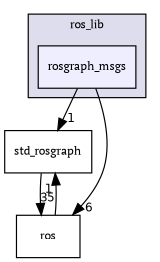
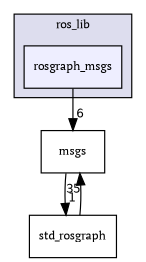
  digraph {
    compound=true
    fontname="PT Serif"
    node [fontname="PT Serif" fontsize=10 shape=box]
    edge [fontname="PT Serif" headlabel=1 labeldistance=1.5 labelfontname=Helvetica labelfontsize=10]
    n1 [fillcolor="#eeeeff" label=rosgraph_msgs pencolor=black style=filled]
    n2 [label=std_rosgraph]
-   n3 [label=ros]
+   n3 [label=msgs]
    subgraph cluster_1 {
      bgcolor="#ddddee"
      fontsize=10
      label=ros_lib
      pencolor=black
      n1
    }
-   n1 -> n2
    n1 -> n3 [headlabel=6]
    n2 -> n3 [headlabel=35]
    n3 -> n2
  }
